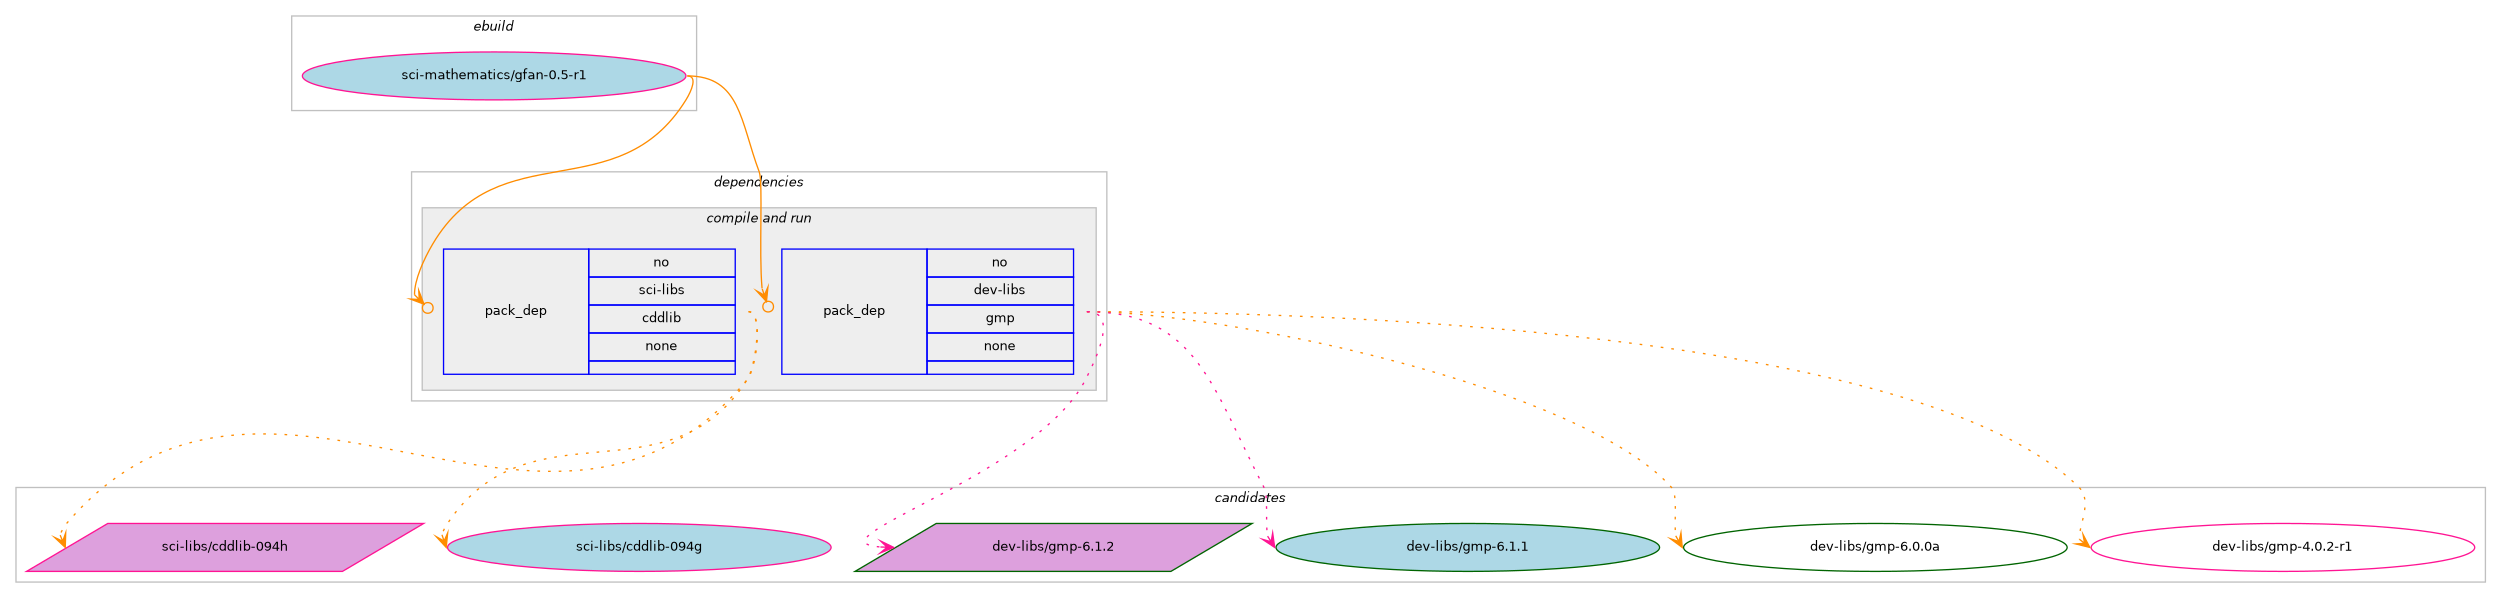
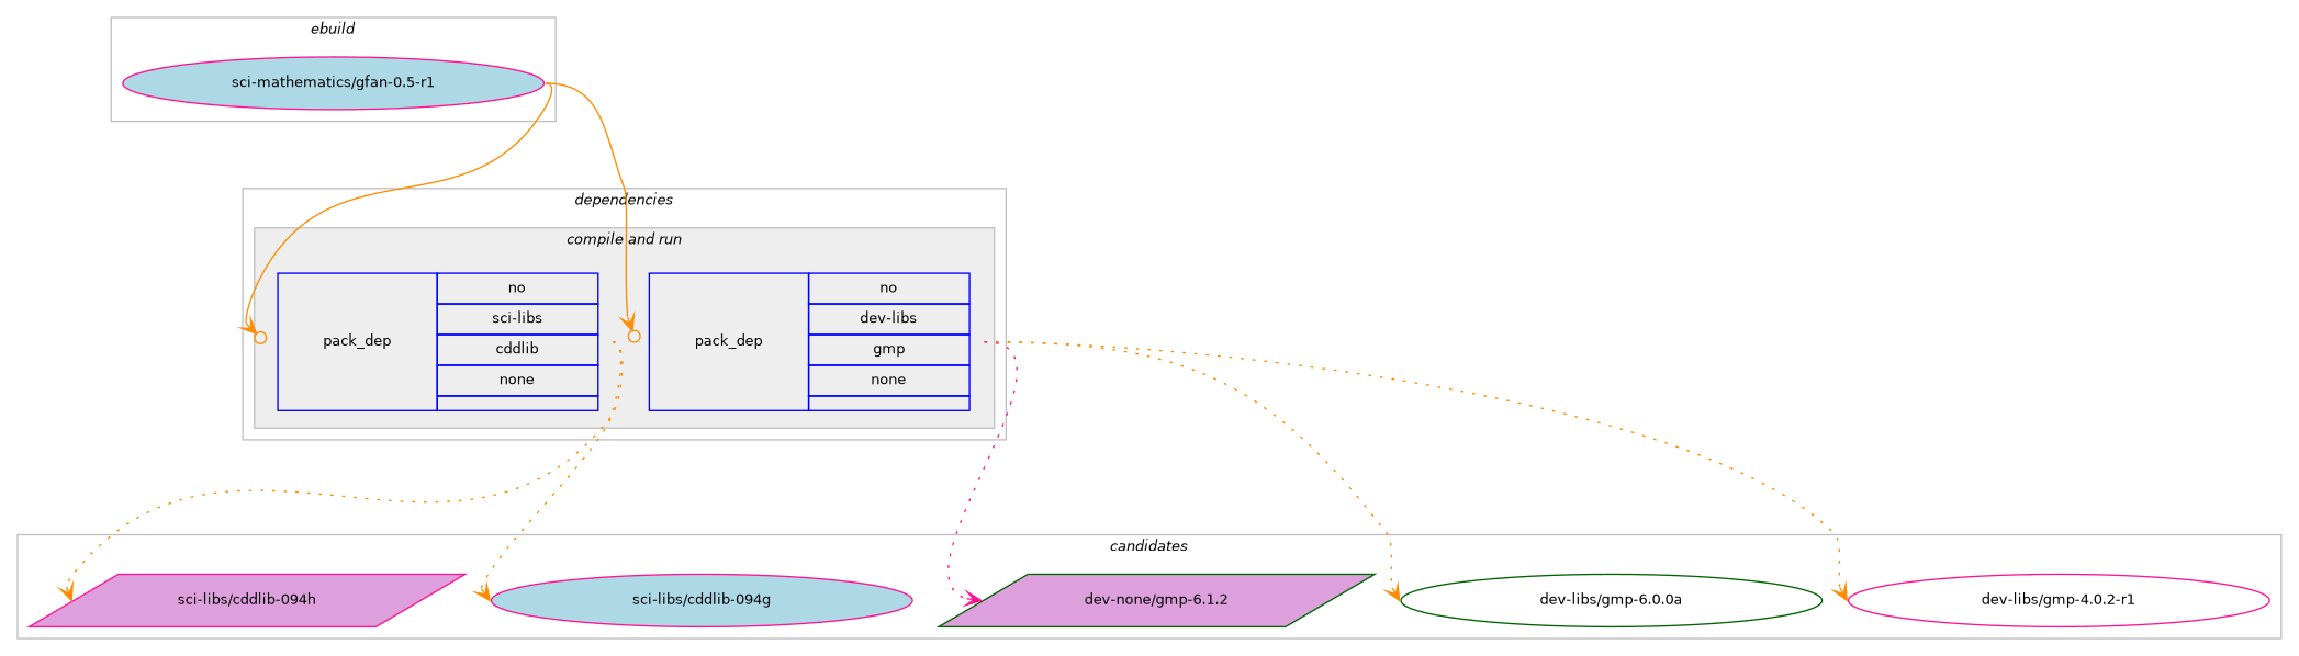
  digraph {
    compound=true
    concentrate=true
    fontname=Helvetica
    fontsize=10
    newrank=true
    rankdir=TB
    ranksep=1.5
    node [color=deeppink fillcolor=lightblue fontname=Helvetica fontsize=10 shape=ellipse style=filled]
    edge [arrowhead=vee color=darkorange headport=w style=dotted tailport=e weight=100]
    n1 [label="sci-mathematics/gfan-0.5-r1" width=4]
    n2 [color=blue label=<<TABLE BORDER="0" CELLBORDER="1" CELLSPACING="0" CELLPADDING="4" WIDTH="220"><TR><TD ROWSPAN="6" CELLPADDING="30">pack_dep</TD></TR><TR><TD WIDTH="110">no</TD></TR><TR><TD>dev-libs</TD></TR><TR><TD>gmp</TD></TR><TR><TD>none</TD></TR><TR><TD></TD></TR></TABLE>> shape=none fillcolor="" style=""]
    n3 [color=blue label=<<TABLE BORDER="0" CELLBORDER="1" CELLSPACING="0" CELLPADDING="4" WIDTH="220"><TR><TD ROWSPAN="6" CELLPADDING="30">pack_dep</TD></TR><TR><TD WIDTH="110">no</TD></TR><TR><TD>sci-libs</TD></TR><TR><TD>cddlib</TD></TR><TR><TD>none</TD></TR><TR><TD></TD></TR></TABLE>> shape=none fillcolor="" style=""]
    n4 [fillcolor=white label="dev-libs/gmp-4.0.2-r1" width=4]
    n5 [color=darkgreen fillcolor=white label="dev-libs/gmp-6.0.0a" width=4]
-   n6 [color=darkgreen label="dev-libs/gmp-6.1.1" width=4]
-   n7 [color=darkgreen fillcolor=plum label="dev-libs/gmp-6.1.2" shape=parallelogram width=4]
+   n7 [color=darkgreen fillcolor=plum label="dev-none/gmp-6.1.2" shape=parallelogram width=4]
    n8 [label="sci-libs/cddlib-094g" width=4]
    n9 [fillcolor=plum label="sci-libs/cddlib-094h" shape=parallelogram width=4]
    subgraph cluster_1 {
      color=gray
      label=<<i>dependencies</i>>
      subgraph cluster_2 {
        color=gray
        fillcolor="#eeeeee"
        label=<<i>compile</i>>
        style=filled
      }
      subgraph cluster_3 {
        color=gray
        fillcolor="#eeeeee"
        label=<<i>compile and run</i>>
        style=filled
        subgraph sub_4 {
          color=gray
          fillcolor="#eeeeee"
          label=<<i>compile and run</i>>
          style=filled
          n2
        }
        subgraph sub_5 {
          color=gray
          fillcolor="#eeeeee"
          label=<<i>compile and run</i>>
          style=filled
          n3
        }
      }
      subgraph cluster_6 {
        color=gray
        fillcolor="#eeeeee"
        label=<<i>run</i>>
        style=filled
      }
    }
    subgraph cluster_7 {
      color=gray
      label=<<i>ebuild</i>>
      rank=same
      n1
    }
    subgraph cluster_8 {
      color=gray
      label=<<i>candidates</i>>
      rank=same
      subgraph sub_9 {
        color=black
        label=<<i>candidates</i>>
        nodesep=1
        rank=same
        n4
        n5
-       n6
        n7
      }
      subgraph sub_10 {
        color=black
        label=<<i>candidates</i>>
        nodesep=1
        rank=same
        n8
        n9
      }
    }
    n1 -> n2 [arrowhead=odotvee style=solid weight=20]
    n1 -> n3 [arrowhead=odotvee style=solid weight=20]
    n2 -> n4
    n2 -> n5
-   n2 -> n6 [color=deeppink]
    n2 -> n7 [color=deeppink]
    n3 -> n8
    n3 -> n9
  }
